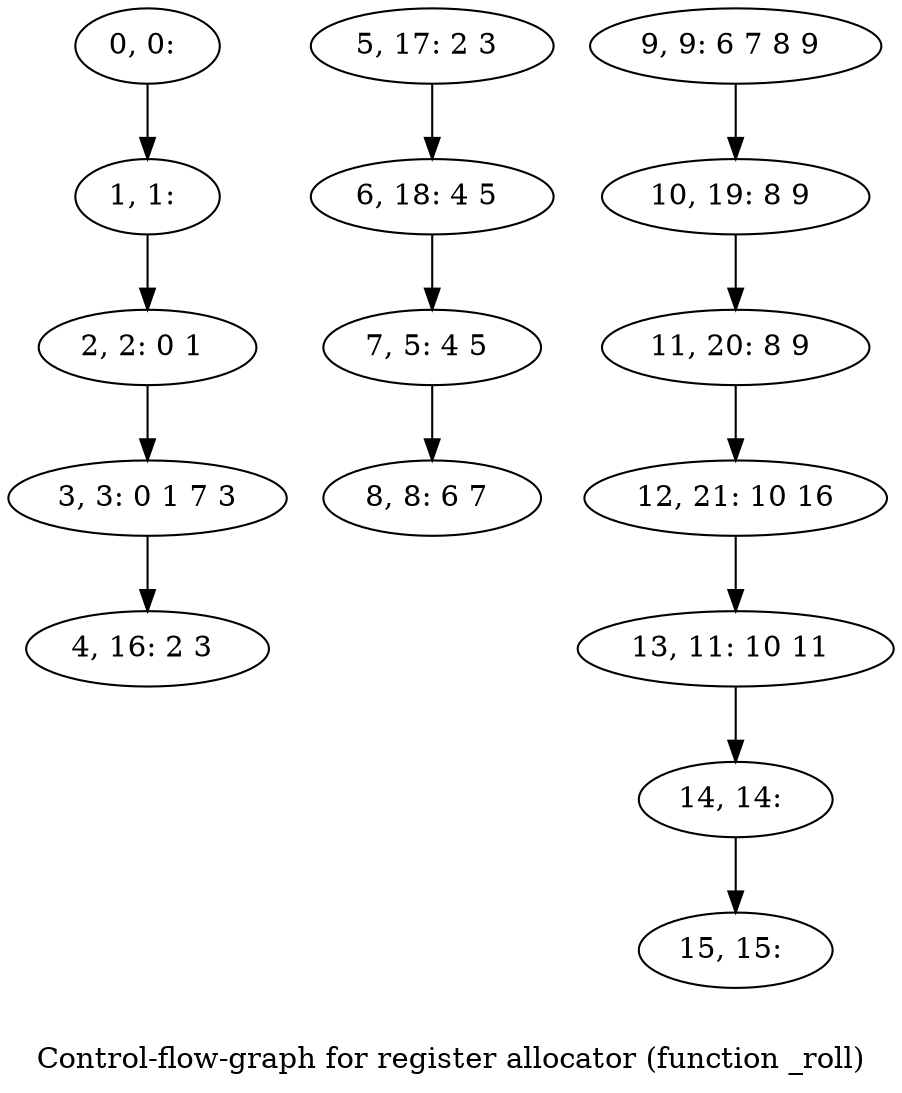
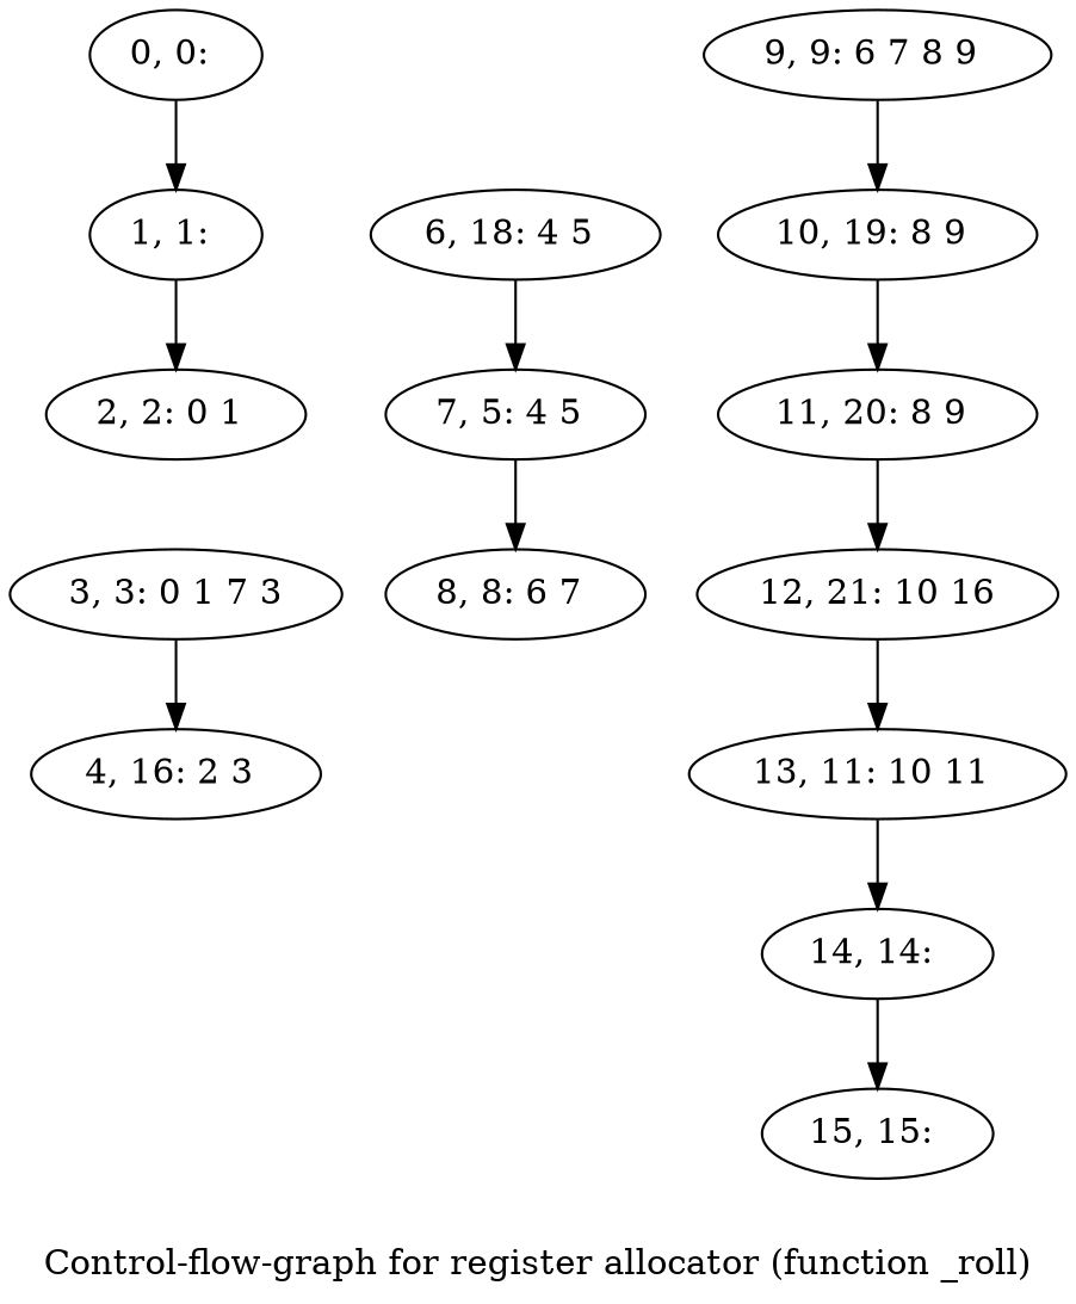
  digraph {
    label="Control-flow-graph for register allocator (function _roll)"
    n1 [label="0, 0: "]
    n2 [label="1, 1: "]
    n3 [label="2, 2: 0 1 "]
    n4 [label="3, 3: 0 1 7 3"]
    n5 [label="4, 16: 2 3 "]
-   n6 [label="5, 17: 2 3 "]
    n7 [label="6, 18: 4 5 "]
    n8 [label="7, 5: 4 5 "]
    n9 [label="8, 8: 6 7 "]
    n10 [label="9, 9: 6 7 8 9 "]
    n11 [label="10, 19: 8 9 "]
    n12 [label="11, 20: 8 9 "]
    n13 [label="12, 21: 10 16"]
    n14 [label="13, 11: 10 11 "]
    n15 [label="14, 14: "]
    n16 [label="15, 15: "]
    n1 -> n2
    n2 -> n3
-   n3 -> n4
    n4 -> n5
-   n6 -> n7
    n7 -> n8
    n8 -> n9
    n10 -> n11
    n11 -> n12
    n12 -> n13
    n13 -> n14
    n14 -> n15
    n15 -> n16
  }
